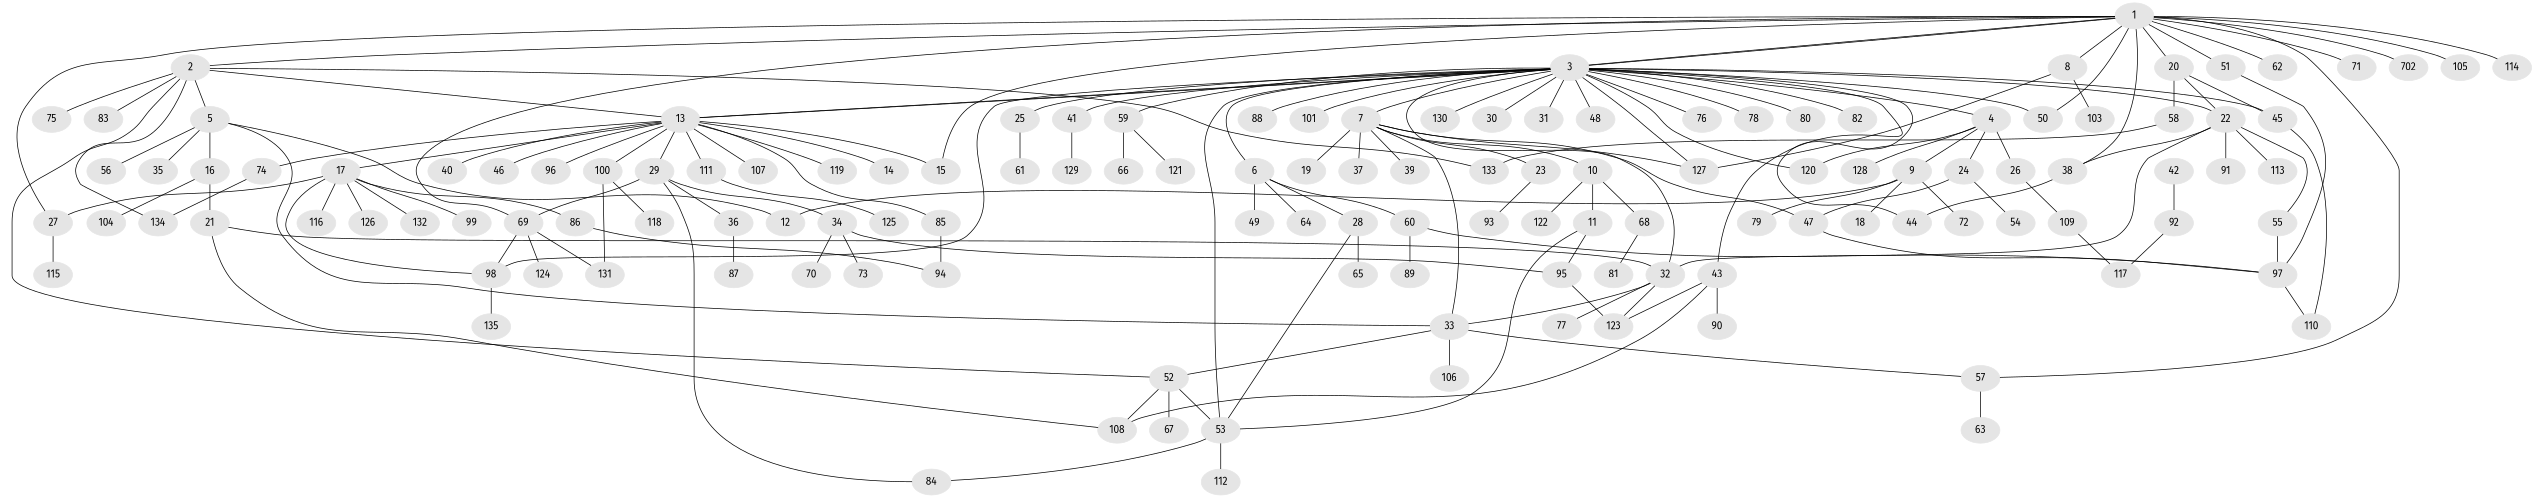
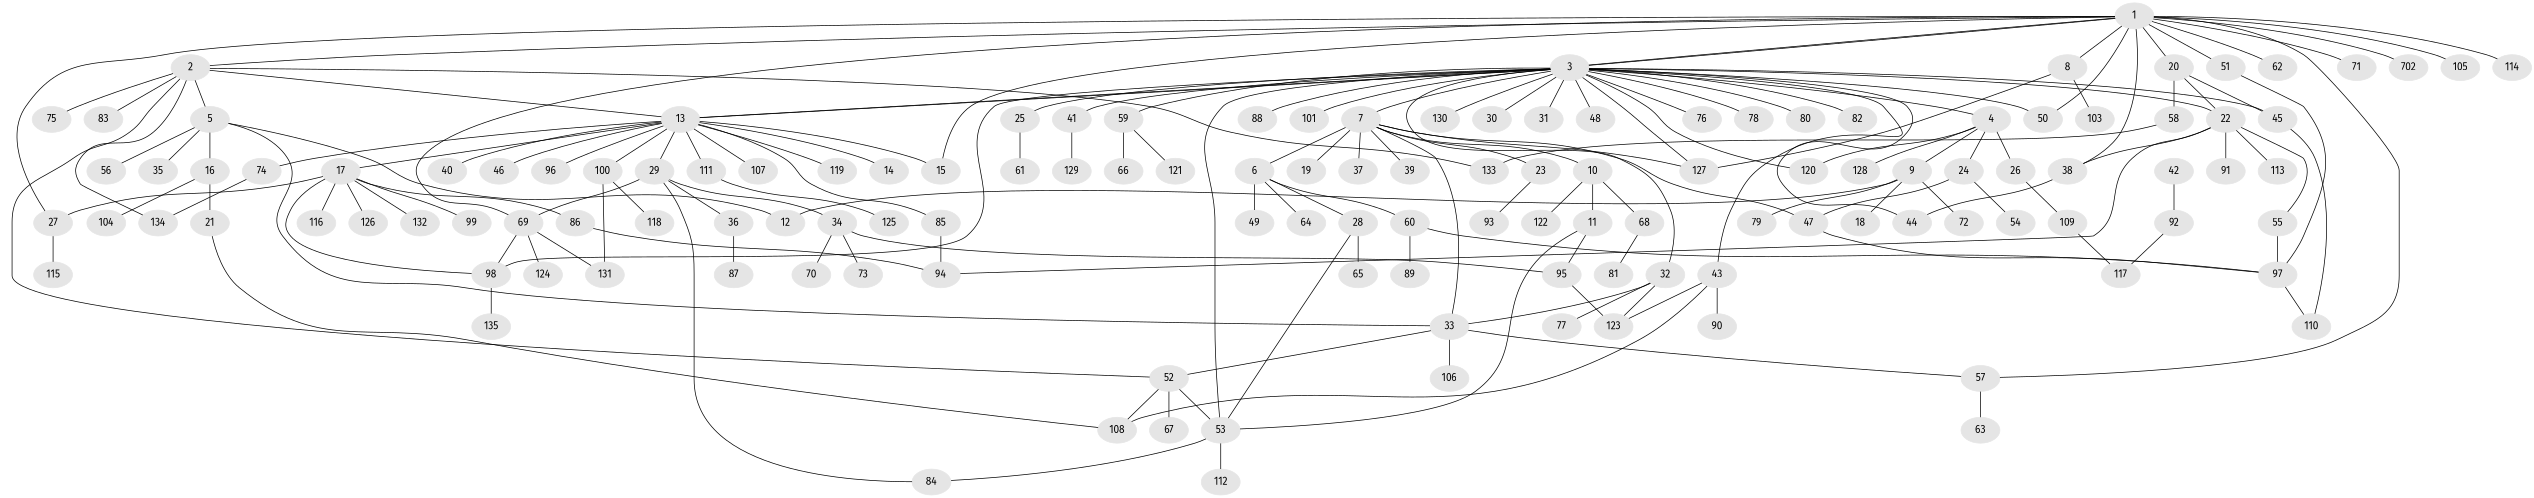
  graph {
    fontname="Fira Sans"
    node [color=gray90 fontname="Fira Sans" style=filled]
    edge [fontname="Fira Sans"]
    1
    2
    3
    8
    15
    20
    27
    38
    50
    51
    57
    62
    69
    71
    n15 [label=702]
    105
    114
    5
    13
    52
    75
    83
    133
    134
    4
    6
    7
    22
    25
    30
    31
    32
    41
    43
    44
    45
    48
    53
    59
    76
    78
    80
    82
    88
    98
    101
    120
    127
    130
    103
    58
    115
    97
    63
    124
    131
    12
    16
    33
    35
    56
    14
    17
    29
    40
    46
    74
    85
    96
    100
    107
    111
    119
    42
    92
    108
    67
    9
    24
    26
    128
    28
    49
    60
    64
    10
    19
    23
    37
    39
    47
    55
    91
    94
    113
    61
    77
    123
    129
    90
    110
    84
    112
    66
    121
    135
    18
    72
    79
    54
    109
    21
    104
    106
    65
    89
    11
    68
    122
    93
    95
    81
    86
    99
    116
    126
    132
    34
    36
    118
    125
    117
    70
    73
    87
    1 -- 2
    1 -- 3
    1 -- 3
    1 -- 8
    1 -- 15
    1 -- 20
    1 -- 27
    1 -- 38
    1 -- 50
    1 -- 51
    1 -- 57
    1 -- 62
    1 -- 69
    1 -- 71
    1 -- n15
    1 -- 105
    1 -- 114
    2 -- 5
    2 -- 13
    2 -- 52
    2 -- 75
    2 -- 83
    2 -- 133
    2 -- 134
    3 -- 50
    3 -- 13
    3 -- 13
    3 -- 4
-   3 -- 6
+   7 -- 6
    3 -- 7
    3 -- 22
    3 -- 25
    3 -- 30
    3 -- 31
    3 -- 32
    3 -- 41
    3 -- 43
    3 -- 44
    3 -- 45
    3 -- 48
    3 -- 53
    3 -- 59
    3 -- 76
    3 -- 78
    3 -- 80
    3 -- 82
    3 -- 88
    3 -- 98
    3 -- 101
    3 -- 120
    3 -- 127
    3 -- 130
    8 -- 127
    8 -- 103
    20 -- 22
    20 -- 45
    20 -- 58
    27 -- 115
    38 -- 44
    51 -- 97
    57 -- 63
    69 -- 98
    69 -- 124
    69 -- 131
    5 -- 12
    5 -- 16
    5 -- 33
    5 -- 35
    5 -- 56
    13 -- 15
    13 -- 14
    13 -- 17
    13 -- 29
    13 -- 40
    13 -- 46
    13 -- 74
    13 -- 85
    13 -- 96
    13 -- 100
    13 -- 107
    13 -- 111
    13 -- 119
    52 -- 53
    52 -- 108
    52 -- 67
    4 -- 120
    4 -- 9
    4 -- 24
    4 -- 26
    4 -- 128
    6 -- 28
    6 -- 49
    6 -- 60
    6 -- 64
    7 -- 127
    7 -- 33
    7 -- 10
    7 -- 19
    7 -- 23
    7 -- 37
    7 -- 39
    7 -- 47
    22 -- 38
    22 -- 55
    22 -- 91
-   22 -- 32
+   22 -- 94
    22 -- 113
    25 -- 61
    32 -- 33
    32 -- 77
    32 -- 123
    41 -- 129
    43 -- 108
    43 -- 123
    43 -- 90
    45 -- 110
    53 -- 84
    53 -- 112
    59 -- 66
    59 -- 121
    98 -- 135
    58 -- 133
    97 -- 110
    16 -- 21
    16 -- 104
    33 -- 57
    33 -- 52
    33 -- 106
    17 -- 27
    17 -- 98
    17 -- 86
    17 -- 99
    17 -- 116
    17 -- 126
    17 -- 132
    29 -- 69
    29 -- 84
    29 -- 34
    29 -- 36
    74 -- 134
    85 -- 94
    100 -- 131
    100 -- 118
    111 -- 125
    42 -- 92
    92 -- 117
    9 -- 12
    9 -- 18
    9 -- 72
    9 -- 79
    24 -- 47
    24 -- 54
    26 -- 109
    28 -- 53
    28 -- 65
    60 -- 97
    60 -- 89
    10 -- 11
    10 -- 68
    10 -- 122
    23 -- 93
    47 -- 97
    55 -- 97
    109 -- 117
-   21 -- 32
    21 -- 108
    11 -- 53
    11 -- 95
    68 -- 81
    95 -- 123
    86 -- 94
    34 -- 95
    34 -- 70
    34 -- 73
    36 -- 87
  }
